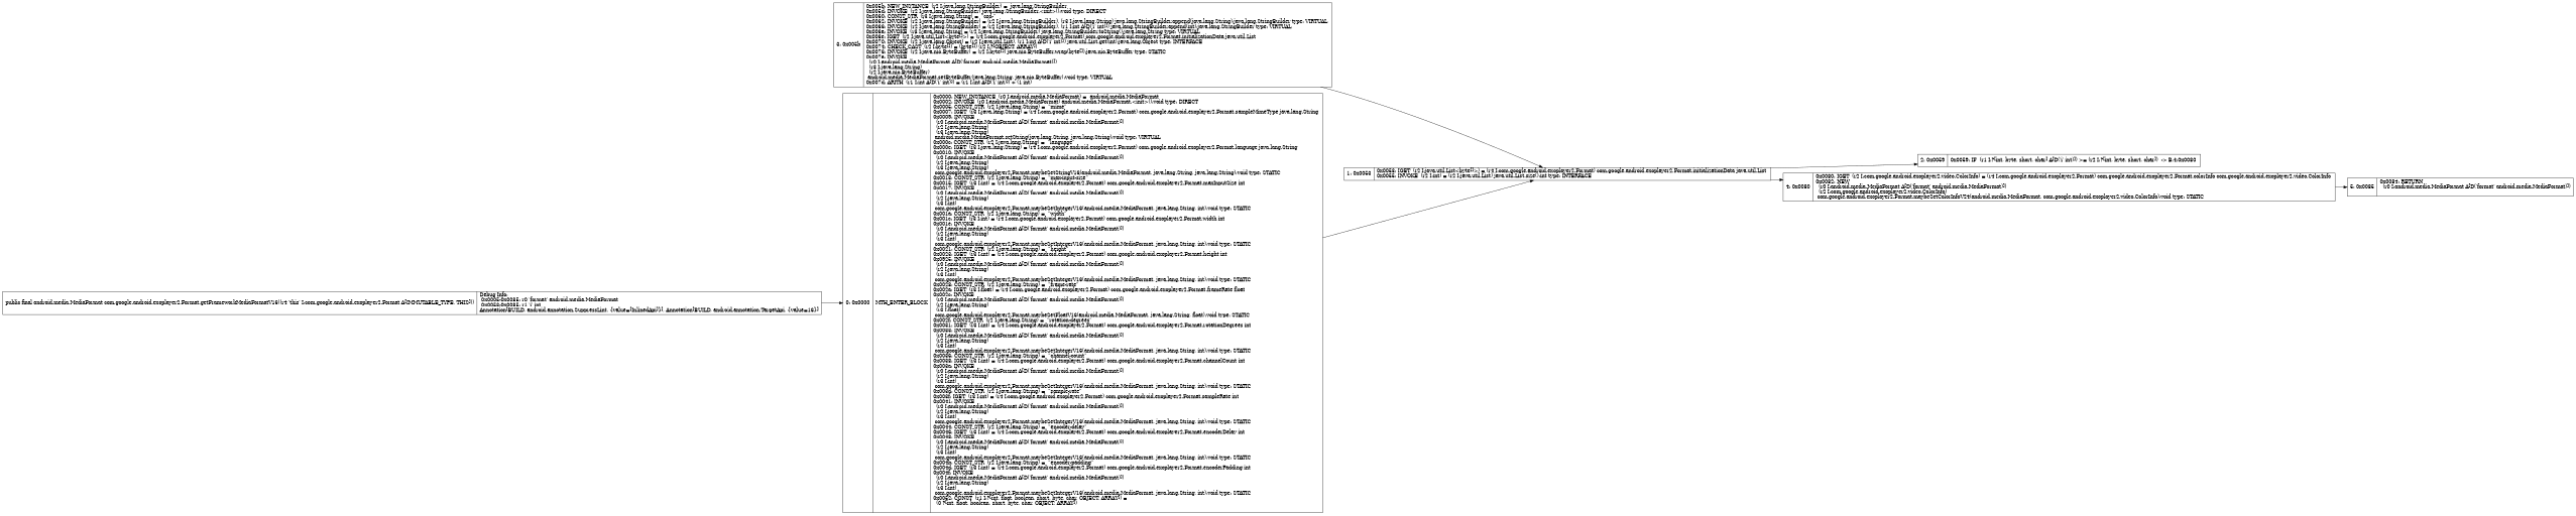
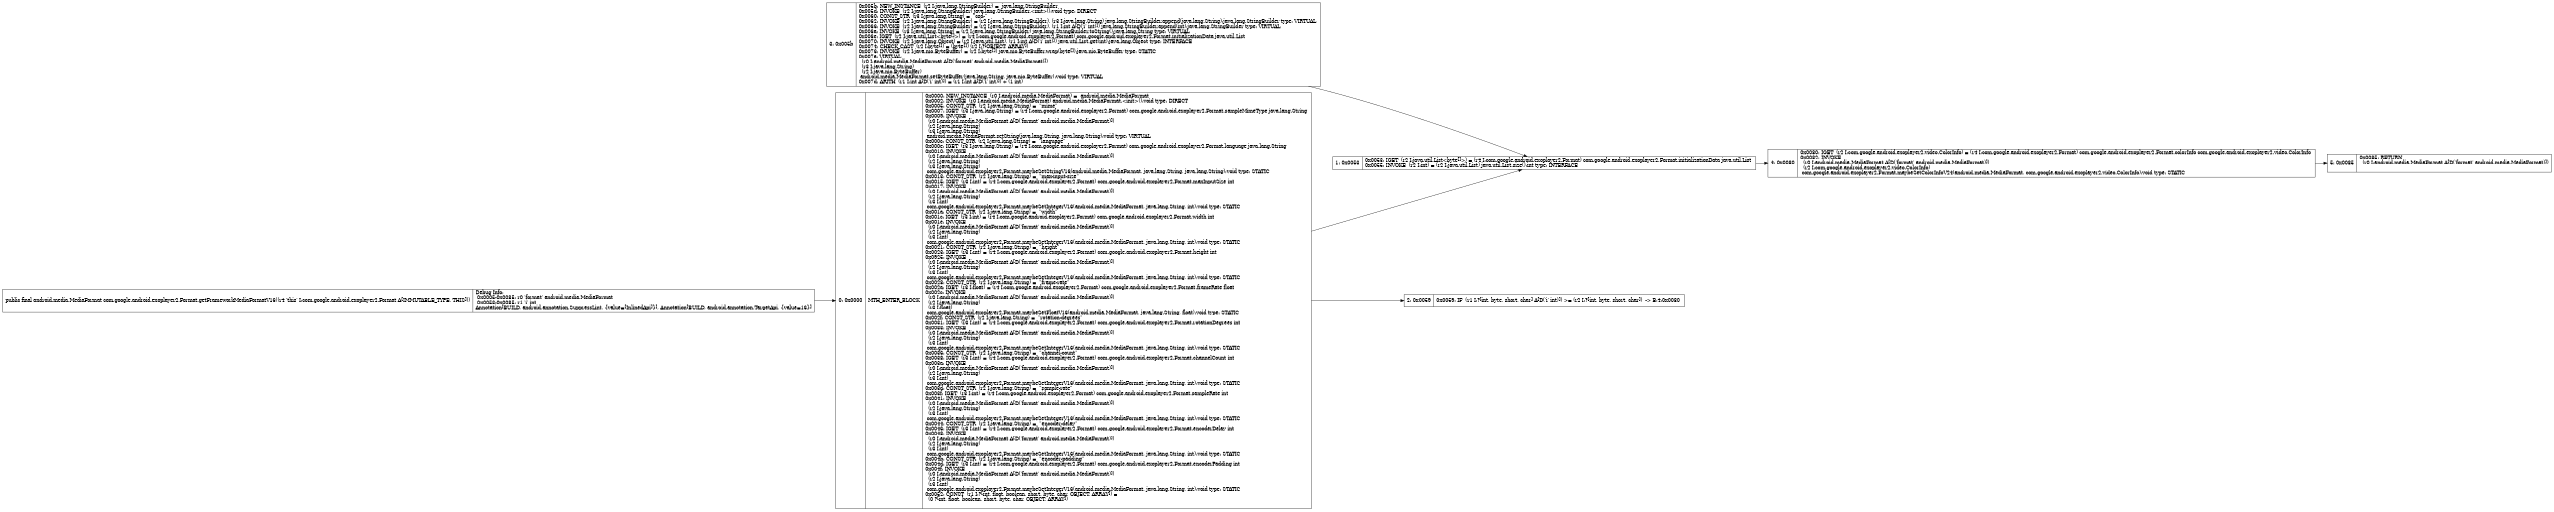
  digraph {
    rankdir=LR
    node [shape=record]
    n1 [label="{0\:\ 0x0000|MTH_ENTER_BLOCK\l|0x0000: NEW_INSTANCE  (r0 I:android.media.MediaFormat) =  android.media.MediaFormat \l0x0002: INVOKE  (r0 I:android.media.MediaFormat) android.media.MediaFormat.\<init\>():void type: DIRECT \l0x0005: CONST_STR  (r2 I:java.lang.String) =  \"mime\" \l0x0007: IGET  (r3 I:java.lang.String) = (r4 I:com.google.android.exoplayer2.Format) com.google.android.exoplayer2.Format.sampleMimeType java.lang.String \l0x0009: INVOKE  \l  (r0 I:android.media.MediaFormat A[D('format' android.media.MediaFormat)])\l  (r2 I:java.lang.String)\l  (r3 I:java.lang.String)\l android.media.MediaFormat.setString(java.lang.String, java.lang.String):void type: VIRTUAL \l0x000c: CONST_STR  (r2 I:java.lang.String) =  \"language\" \l0x000e: IGET  (r3 I:java.lang.String) = (r4 I:com.google.android.exoplayer2.Format) com.google.android.exoplayer2.Format.language java.lang.String \l0x0010: INVOKE  \l  (r0 I:android.media.MediaFormat A[D('format' android.media.MediaFormat)])\l  (r2 I:java.lang.String)\l  (r3 I:java.lang.String)\l com.google.android.exoplayer2.Format.maybeSetStringV16(android.media.MediaFormat, java.lang.String, java.lang.String):void type: STATIC \l0x0013: CONST_STR  (r2 I:java.lang.String) =  \"max\-input\-size\" \l0x0015: IGET  (r3 I:int) = (r4 I:com.google.android.exoplayer2.Format) com.google.android.exoplayer2.Format.maxInputSize int \l0x0017: INVOKE  \l  (r0 I:android.media.MediaFormat A[D('format' android.media.MediaFormat)])\l  (r2 I:java.lang.String)\l  (r3 I:int)\l com.google.android.exoplayer2.Format.maybeSetIntegerV16(android.media.MediaFormat, java.lang.String, int):void type: STATIC \l0x001a: CONST_STR  (r2 I:java.lang.String) =  \"width\" \l0x001c: IGET  (r3 I:int) = (r4 I:com.google.android.exoplayer2.Format) com.google.android.exoplayer2.Format.width int \l0x001e: INVOKE  \l  (r0 I:android.media.MediaFormat A[D('format' android.media.MediaFormat)])\l  (r2 I:java.lang.String)\l  (r3 I:int)\l com.google.android.exoplayer2.Format.maybeSetIntegerV16(android.media.MediaFormat, java.lang.String, int):void type: STATIC \l0x0021: CONST_STR  (r2 I:java.lang.String) =  \"height\" \l0x0023: IGET  (r3 I:int) = (r4 I:com.google.android.exoplayer2.Format) com.google.android.exoplayer2.Format.height int \l0x0925: INVOKE  \l  (r0 I:android.media.MediaFormat A[D('format' android.media.MediaFormat)])\l  (r2 I:java.lang.String)\l  (r3 I:int)\l com.google.android.exoplayer2.Format.maybeSetIntegerV16(android.media.MediaFormat, java.lang.String, int):void type: STATIC \l0x0028: CONST_STR  (r2 I:java.lang.String) =  \"frame\-rate\" \l0x002a: IGET  (r3 I:float) = (r4 I:com.google.android.exoplayer2.Format) com.google.android.exoplayer2.Format.frameRate float \l0x002c: INVOKE  \l  (r0 I:android.media.MediaFormat A[D('format' android.media.MediaFormat)])\l  (r2 I:java.lang.String)\l  (r3 I:float)\l com.google.android.exoplayer2.Format.maybeSetFloatV16(android.media.MediaFormat, java.lang.String, float):void type: STATIC \l0x002f: CONST_STR  (r2 I:java.lang.String) =  \"rotation\-degrees\" \l0x0031: IGET  (r3 I:int) = (r4 I:com.google.android.exoplayer2.Format) com.google.android.exoplayer2.Format.rotationDegrees int \l0x0033: INVOKE  \l  (r0 I:android.media.MediaFormat A[D('format' android.media.MediaFormat)])\l  (r2 I:java.lang.String)\l  (r3 I:int)\l com.google.android.exoplayer2.Format.maybeSetIntegerV16(android.media.MediaFormat, java.lang.String, int):void type: STATIC \l0x0036: CONST_STR  (r2 I:java.lang.String) =  \"channel\-count\" \l0x0038: IGET  (r3 I:int) = (r4 I:com.google.android.exoplayer2.Format) com.google.android.exoplayer2.Format.channelCount int \l0x003a: INVOKE  \l  (r0 I:android.media.MediaFormat A[D('format' android.media.MediaFormat)])\l  (r2 I:java.lang.String)\l  (r3 I:int)\l com.google.android.exoplayer2.Format.maybeSetIntegerV16(android.media.MediaFormat, java.lang.String, int):void type: STATIC \l0x003d: CONST_STR  (r2 I:java.lang.String) =  \"sample\-rate\" \l0x003f: IGET  (r3 I:int) = (r4 I:com.google.android.exoplayer2.Format) com.google.android.exoplayer2.Format.sampleRate int \l0x0041: INVOKE  \l  (r0 I:android.media.MediaFormat A[D('format' android.media.MediaFormat)])\l  (r2 I:java.lang.String)\l  (r3 I:int)\l com.google.android.exoplayer2.Format.maybeSetIntegerV16(android.media.MediaFormat, java.lang.String, int):void type: STATIC \l0x0044: CONST_STR  (r2 I:java.lang.String) =  \"encoder\-delay\" \l0x0046: IGET  (r3 I:int) = (r4 I:com.google.android.exoplayer2.Format) com.google.android.exoplayer2.Format.encoderDelay int \l0x0048: INVOKE  \l  (r0 I:android.media.MediaFormat A[D('format' android.media.MediaFormat)])\l  (r2 I:java.lang.String)\l  (r3 I:int)\l com.google.android.exoplayer2.Format.maybeSetIntegerV16(android.media.MediaFormat, java.lang.String, int):void type: STATIC \l0x004b: CONST_STR  (r2 I:java.lang.String) =  \"encoder\-padding\" \l0x004d: IGET  (r3 I:int) = (r4 I:com.google.android.exoplayer2.Format) com.google.android.exoplayer2.Format.encoderPadding int \l0x004f: INVOKE  \l  (r0 I:android.media.MediaFormat A[D('format' android.media.MediaFormat)])\l  (r2 I:java.lang.String)\l  (r3 I:int)\l com.google.android.exoplayer2.Format.maybeSetIntegerV16(android.media.MediaFormat, java.lang.String, int):void type: STATIC \l0x0052: CONST  (r1 I:?[int, float, boolean, short, byte, char, OBJECT, ARRAY]) = \l  (0 ?[int, float, boolean, short, byte, char, OBJECT, ARRAY])\l \l}"]
    n2 [label="{1\:\ 0x0053|0x0053: IGET  (r2 I:java.util.List\<byte[]\>) = (r4 I:com.google.android.exoplayer2.Format) com.google.android.exoplayer2.Format.initializationData java.util.List \l0x0055: INVOKE  (r2 I:int) = (r2 I:java.util.List) java.util.List.size():int type: INTERFACE \l}"]
    n3 [label="{2\:\ 0x0059|0x0059: IF  (r1 I:?[int, byte, short, char] A[D('i' int)]) \>= (r2 I:?[int, byte, short, char])  \-\> B:4:0x0080 \l}"]
-   n4 [label="{4\:\ 0x0080|0x0080: IGET  (r2 I:com.google.android.exoplayer2.video.ColorInfo) = (r4 I:com.google.android.exoplayer2.Format) com.google.android.exoplayer2.Format.colorInfo com.google.android.exoplayer2.video.ColorInfo \l0x0082: NEW  \l  (r0 I:android.media.MediaFormat A[D('format' android.media.MediaFormat)])\l  (r2 I:com.google.android.exoplayer2.video.ColorInfo)\l com.google.android.exoplayer2.Format.maybeSetColorInfoV24(android.media.MediaFormat, com.google.android.exoplayer2.video.ColorInfo):void type: STATIC \l}"]
-   n5 [label="{3\:\ 0x005b|0x005b: NEW_INSTANCE  (r2 I:java.lang.StringBuilder) =  java.lang.StringBuilder \l0x005d: INVOKE  (r2 I:java.lang.StringBuilder) java.lang.StringBuilder.\<init\>():void type: DIRECT \l0x0060: CONST_STR  (r3 I:java.lang.String) =  \"csd\-\" \l0x0062: INVOKE  (r2 I:java.lang.StringBuilder) = (r2 I:java.lang.StringBuilder), (r3 I:java.lang.String) java.lang.StringBuilder.append(java.lang.String):java.lang.StringBuilder type: VIRTUAL \l0x0066: INVOKE  (r2 I:java.lang.StringBuilder) = (r2 I:java.lang.StringBuilder), (r1 I:int A[D('i' int)]) java.lang.StringBuilder.append(int):java.lang.StringBuilder type: VIRTUAL \l0x006a: INVOKE  (r3 I:java.lang.String) = (r2 I:java.lang.StringBuilder) java.lang.StringBuilder.toString():java.lang.String type: VIRTUAL \l0x006e: IGET  (r2 I:java.util.List\<byte[]\>) = (r4 I:com.google.android.exoplayer2.Format) com.google.android.exoplayer2.Format.initializationData java.util.List \l0x0070: INVOKE  (r2 I:java.lang.Object) = (r2 I:java.util.List), (r1 I:int A[D('i' int)]) java.util.List.get(int):java.lang.Object type: INTERFACE \l0x0074: CHECK_CAST  (r2 I:byte[]) = (byte[]) (r2 I:?[OBJECT, ARRAY]) \l0x0076: INVOKE  (r2 I:java.nio.ByteBuffer) = (r2 I:byte[]) java.nio.ByteBuffer.wrap(byte[]):java.nio.ByteBuffer type: STATIC \l0x007a: INVOKE  \l  (r0 I:android.media.MediaFormat A[D('format' android.media.MediaFormat)])\l  (r3 I:java.lang.String)\l  (r2 I:java.nio.ByteBuffer)\l android.media.MediaFormat.setByteBuffer(java.lang.String, java.nio.ByteBuffer):void type: VIRTUAL \l0x007d: ARITH  (r1 I:int A[D('i' int)]) = (r1 I:int A[D('i' int)]) + (1 int) \l}"]
-   n6 [label="{5\:\ 0x0085|0x0084: RETURN  \l  (r0 I:android.media.MediaFormat A[D('format' android.media.MediaFormat)])\l \l}"]
+   n4 [label="{4\:\ 0x0080|0x0080: IGET  (r2 I:com.google.android.exoplayer2.video.ColorInfo) = (r4 I:com.google.android.exoplayer2.Format) com.google.android.exoplayer2.Format.colorInfo com.google.android.exoplayer2.video.ColorInfo \l0x0082: INVOKE  \l  (r0 I:android.media.MediaFormat A[D('format' android.media.MediaFormat)])\l  (r2 I:com.google.android.exoplayer2.video.ColorInfo)\l com.google.android.exoplayer2.Format.maybeSetColorInfoV24(android.media.MediaFormat, com.google.android.exoplayer2.video.ColorInfo):void type: STATIC \l}"]
+   n5 [label="{3\:\ 0x005b|0x005b: NEW_INSTANCE  (r2 I:java.lang.StringBuilder) =  java.lang.StringBuilder \l0x005d: INVOKE  (r2 I:java.lang.StringBuilder) java.lang.StringBuilder.\<init\>():void type: DIRECT \l0x0060: CONST_STR  (r3 I:java.lang.String) =  \"csd\-\" \l0x0062: INVOKE  (r2 I:java.lang.StringBuilder) = (r2 I:java.lang.StringBuilder), (r3 I:java.lang.String) java.lang.StringBuilder.append(java.lang.String):java.lang.StringBuilder type: VIRTUAL \l0x0066: INVOKE  (r2 I:java.lang.StringBuilder) = (r2 I:java.lang.StringBuilder), (r1 I:int A[D('i' int)]) java.lang.StringBuilder.append(int):java.lang.StringBuilder type: VIRTUAL \l0x006a: INVOKE  (r3 I:java.lang.String) = (r2 I:java.lang.StringBuilder) java.lang.StringBuilder.toString():java.lang.String type: VIRTUAL \l0x006e: IGET  (r2 I:java.util.List\<byte[]\>) = (r4 I:com.google.android.exoplayer2.Format) com.google.android.exoplayer2.Format.initializationData java.util.List \l0x0070: INVOKE  (r2 I:java.lang.Object) = (r2 I:java.util.List), (r1 I:int A[D('i' int)]) java.util.List.get(int):java.lang.Object type: INTERFACE \l0x0074: CHECK_CAST  (r2 I:byte[]) = (byte[]) (r2 I:?[OBJECT, ARRAY]) \l0x0076: INVOKE  (r2 I:java.nio.ByteBuffer) = (r2 I:byte[]) java.nio.ByteBuffer.wrap(byte[]):java.nio.ByteBuffer type: STATIC \l0x007a: VIRTUAL  \l  (r0 I:android.media.MediaFormat A[D('format' android.media.MediaFormat)])\l  (r3 I:java.lang.String)\l  (r2 I:java.nio.ByteBuffer)\l android.media.MediaFormat.setByteBuffer(java.lang.String, java.nio.ByteBuffer):void type: VIRTUAL \l0x007d: ARITH  (r1 I:int A[D('i' int)]) = (r1 I:int A[D('i' int)]) + (1 int) \l}"]
+   n6 [label="{5\:\ 0x0085|0x0085: RETURN  \l  (r0 I:android.media.MediaFormat A[D('format' android.media.MediaFormat)])\l \l}"]
    n7 [label="{public final android.media.MediaFormat com.google.android.exoplayer2.Format.getFrameworkMediaFormatV16((r4 'this' I:com.google.android.exoplayer2.Format A[IMMUTABLE_TYPE, THIS]))  | Debug Info:\l  0x0005\-0x0085: r0 'format' android.media.MediaFormat\l  0x0053\-0x0085: r1 'i' int\lAnnotation[BUILD, android.annotation.SuppressLint, \{value=[InlinedApi]\}], Annotation[BUILD, android.annotation.TargetApi, \{value=16\}]\l}"]
    n1 -> n2
-   n2 -> n3
+   n1 -> n3
    n2 -> n4
    n4 -> n6
    n5 -> n2
    n7 -> n1
  }
